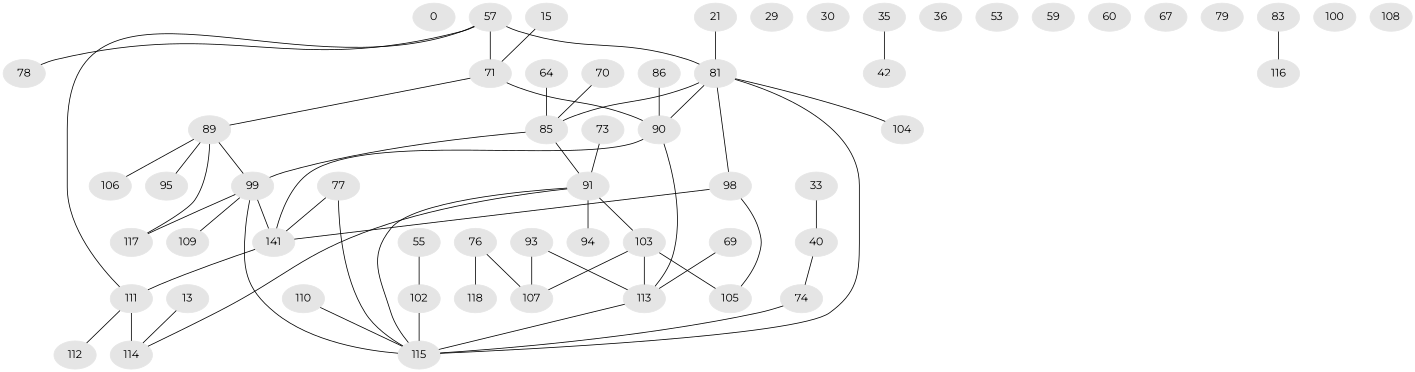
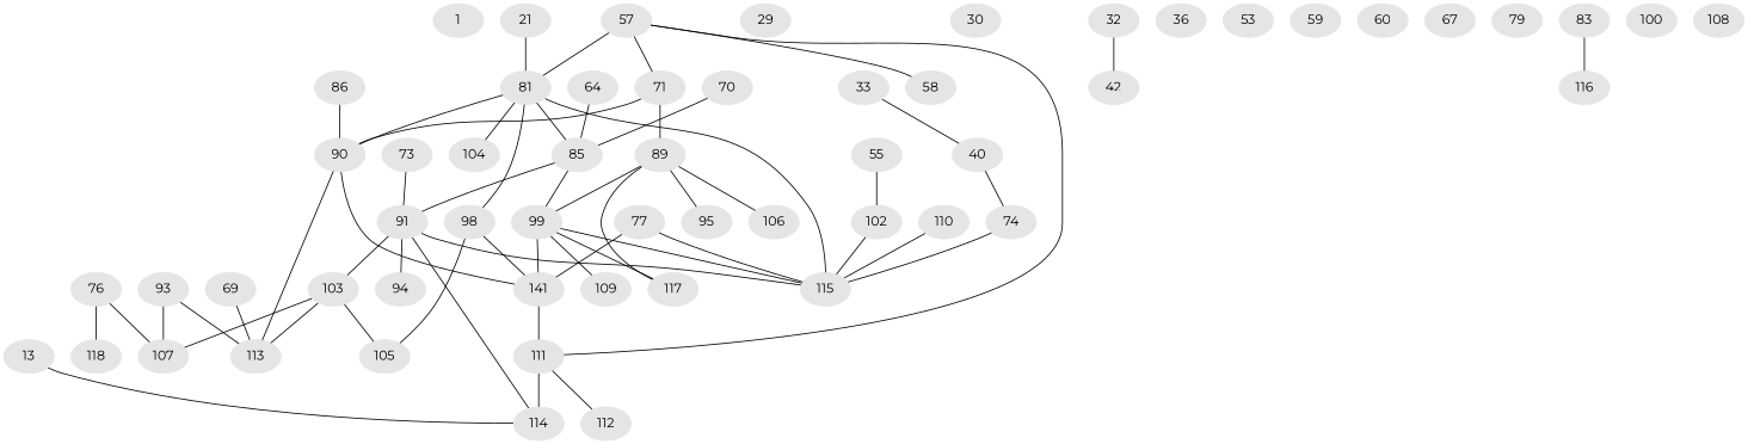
  graph {
    fontname=Montserrat
    node [color=gray90 fontname=Montserrat style=filled]
    edge [fontname=Montserrat]
-   1 [label=0]
+   1
    114 [super="+10"]
    13
-   15
    71
    89 [super="+64+61"]
    90 [super="+58"]
    81 [super="+26+56+68+38"]
    21
    29
    30
-   32 [label=35]
+   32
    42
    40 [super="+8"]
    74
    33
    36
    115 [super="+47+45+96"]
    85 [super="+75"]
    98
    104
    91 [super="+63+66"]
    99 [super="+92"]
    n24 [label=64]
    53
    55
    102
    57 [super="+17"]
-   78
+   78 [label=58]
    111 [super="+22+82+28+97"]
    112
    59
    60
    67
    113 [super="+62+54"]
    69
    70
    95
    106
    117 [super="+88"]
    n41 [label=141 super="+51+80"]
    94
    103 [super="+87"]
    73
    107 [super="+24"]
    76
    118
    77
    79
    105
    83
    116
    109
    86
    93
    100
    108
    110
    13 -- 114
-   15 -- 71
    71 -- 89
    71 -- 90
    89 -- 99
    89 -- 95
    89 -- 106
    89 -- 117
    90 -- 113
    90 -- n41
    81 -- 90
    81 -- 115 [weight=2]
    81 -- 85
    81 -- 98
    81 -- 104
    21 -- 81
    32 -- 42
    40 -- 74
    74 -- 115
    33 -- 40
    85 -- 91
    85 -- 99
    98 -- n41
    98 -- 105
    91 -- 114
    91 -- 115
    91 -- 94
    91 -- 103 [weight=2]
    99 -- 115
    99 -- 117
    99 -- n41
    99 -- 109
    n24 -- 85
    55 -- 102
    102 -- 115
    57 -- 71
    57 -- 81 [weight=3]
    57 -- 78
    57 -- 111
    111 -- 114 [weight=4]
    111 -- 112
-   113 -- 115
    69 -- 113
    70 -- 85
    n41 -- 111 [weight=2]
    103 -- 113
    103 -- 107
    103 -- 105
    73 -- 91
    76 -- 107
    76 -- 118
    77 -- 115
    77 -- n41
    83 -- 116
    86 -- 90
    93 -- 113
    93 -- 107
    110 -- 115
  }
